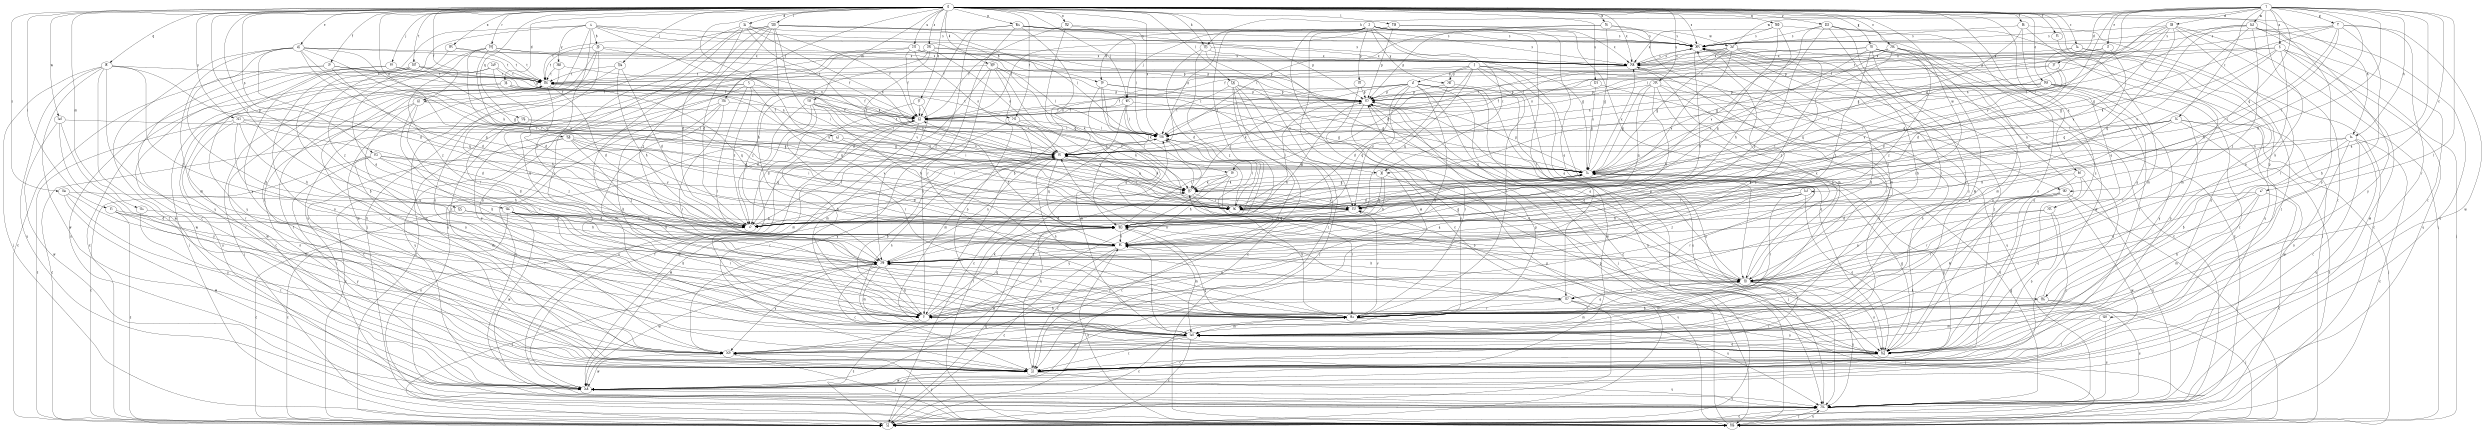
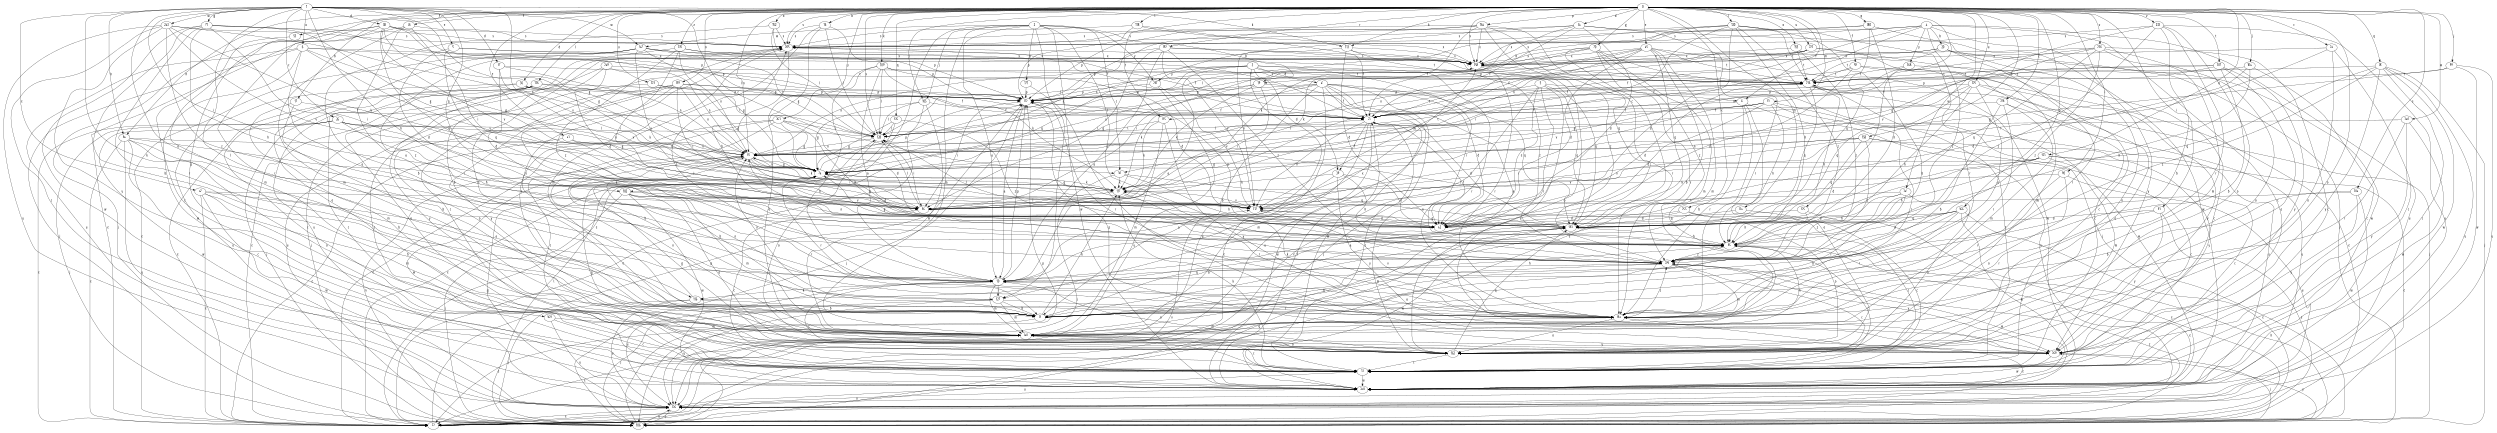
  strict digraph {
    fontname="Fira Sans"
    node [fontname="Fira Sans"]
    edge [fontname="Fira Sans"]
    0
    16
    17
    24
    34
    36
    43
    45
    53
    56
    59
    61
    70
    84
    90
    93
    99
    104
    105
    109
    113
    118
    120
    125
    126
    131
    134
    151
    152
    153
    155
    158
    159
    162
    164
    166
    169
    176
    180
    181
    192
    204
    205
    207
    215
    222
    223
    225
    233
    236
    240
    241
    255
    258
    263
    276
    278
    128
    74
    140
    172
    21
    63
    96
    32
    194
    42
    106
    117
    226
    52
    237
    248
    183
    216
    10
    279
    269
    85
    249
    1
    6
    26
    30
    37
    38
    47
    51
    71
    116
    127
    182
    243
    247
    2
    19
    171
    267
    3
    39
    41
    4
    20
    268
    5
    0 -> 16 [label=b]
    0 -> 17 [label=b]
    0 -> 24 [label=c]
    0 -> 34 [label=d]
    0 -> 36 [label=d]
    0 -> 43 [label=e]
    0 -> 45 [label=e]
    0 -> 53 [label=f]
    0 -> 56 [label=f]
    0 -> 59 [label=f]
    0 -> 61 [label=f]
    0 -> 70 [label=g]
    0 -> 84 [label=h]
    0 -> 90 [label=i]
    0 -> 93 [label=i]
    0 -> 99 [label=j]
    0 -> 104 [label=j]
    0 -> 105 [label=j]
    0 -> 109 [label=k]
    0 -> 113 [label=k]
    0 -> 118 [label=l]
    0 -> 120 [label=l]
    0 -> 125 [label=l]
    0 -> 126 [label=l]
    0 -> 131 [label=m]
    0 -> 134 [label=m]
    0 -> 151 [label=n]
    0 -> 152 [label=o]
    0 -> 153 [label=o]
    0 -> 155 [label=o]
    0 -> 158 [label=o]
    0 -> 159 [label=o]
    0 -> 162 [label=o]
    0 -> 164 [label=p]
    0 -> 166 [label=p]
    0 -> 169 [label=p]
    0 -> 176 [label=q]
    0 -> 180 [label=q]
    0 -> 181 [label=q]
    0 -> 192 [label=r]
    0 -> 204 [label=s]
    0 -> 205 [label=s]
    0 -> 207 [label=t]
    0 -> 215 [label=t]
    0 -> 222 [label=u]
    0 -> 223 [label=u]
    0 -> 225 [label=u]
    0 -> 233 [label=v]
    0 -> 236 [label=v]
    0 -> 240 [label=w]
    0 -> 241 [label=w]
    0 -> 255 [label=x]
    0 -> 258 [label=x]
    0 -> 263 [label=y]
    0 -> 276 [label=z]
    0 -> 278 [label=z]
    0 -> 128 [label=x]
    16 -> 205 [label=s]
    16 -> 128 [label=l]
    16 -> 74 [label=g]
    16 -> 140 [label=m]
    16 -> 172 [label=p]
    17 -> 140 [label=m]
    17 -> 21 [label=b]
    17 -> 63 [label=f]
    24 -> 162 [label=o]
    24 -> 258 [label=x]
    24 -> 96 [label=i]
    24 -> 32 [label=c]
    34 -> 151 [label=n]
    34 -> 205 [label=s]
    34 -> 63 [label=f]
    34 -> 194 [label=r]
    34 -> 42 [label=d]
    34 -> 106 [label=j]
    34 -> 117 [label=k]
    36 -> 172 [label=p]
    36 -> 63 [label=f]
    36 -> 32 [label=c]
    36 -> 117 [label=k]
    36 -> 226 [label=u]
    43 -> 151 [label=n]
    43 -> 96 [label=i]
    43 -> 52 [label=e]
    45 -> 258 [label=x]
    45 -> 140 [label=m]
    45 -> 21 [label=b]
    45 -> 96 [label=i]
    45 -> 42 [label=d]
    45 -> 117 [label=k]
    45 -> 237 [label=v]
    45 -> 248 [label=w]
    45 -> 183 [label=q]
    45 -> 216 [label=t]
    53 -> 140 [label=m]
    56 -> 205 [label=s]
    56 -> 140 [label=m]
    56 -> 96 [label=i]
    56 -> 52 [label=e]
    56 -> 10 [label=a]
    59 -> 63 [label=f]
    59 -> 32 [label=c]
    59 -> 42 [label=d]
    59 -> 52 [label=e]
    59 -> 216 [label=t]
    61 -> 162 [label=o]
    61 -> 21 [label=b]
    61 -> 63 [label=f]
    61 -> 194 [label=r]
    61 -> 248 [label=n]
    70 -> 258 [label=x]
    70 -> 128 [label=l]
    70 -> 140 [label=m]
    70 -> 96 [label=i]
    70 -> 194 [label=r]
    70 -> 106 [label=j]
    70 -> 52 [label=e]
    70 -> 279 [label=z]
    84 -> 151 [label=n]
    84 -> 162 [label=o]
    84 -> 21 [label=b]
    84 -> 96 [label=i]
    84 -> 32 [label=c]
    84 -> 226 [label=u]
    84 -> 52 [label=e]
    90 -> 162 [label=o]
    90 -> 194 [label=r]
    90 -> 117 [label=k]
    90 -> 226 [label=u]
    93 -> 194 [label=r]
    93 -> 42 [label=d]
    93 -> 52 [label=e]
    93 -> 269 [label=y]
    99 -> 74 [label=g]
    99 -> 226 [label=u]
    99 -> 248 [label=w]
    99 -> 216 [label=t]
    104 -> 32 [label=c]
    104 -> 42 [label=d]
    104 -> 216 [label=t]
    104 -> 85 [label=h]
    105 -> 128 [label=l]
    105 -> 74 [label=g]
    105 -> 140 [label=m]
    105 -> 63 [label=f]
    105 -> 52 [label=e]
    109 -> 162 [label=o]
    109 -> 128 [label=l]
    109 -> 21 [label=b]
    109 -> 42 [label=d]
    109 -> 117 [label=k]
    109 -> 216 [label=t]
    109 -> 10 [label=a]
    113 -> 162 [label=o]
    113 -> 258 [label=x]
    113 -> 42 [label=d]
    113 -> 237 [label=v]
    113 -> 279 [label=z]
    118 -> 205 [label=s]
    118 -> 258 [label=x]
    118 -> 172 [label=p]
    118 -> 63 [label=f]
    120 -> 205 [label=s]
    120 -> 258 [label=x]
    120 -> 128 [label=l]
    120 -> 21 [label=b]
    120 -> 96 [label=i]
    120 -> 194 [label=r]
    120 -> 42 [label=d]
    120 -> 216 [label=t]
    120 -> 279 [label=z]
    120 -> 85 [label=h]
    125 -> 42 [label=d]
    125 -> 52 [label=e]
    125 -> 85 [label=h]
    126 -> 162 [label=o]
    126 -> 128 [label=l]
    126 -> 172 [label=p]
    126 -> 32 [label=c]
    126 -> 106 [label=j]
    126 -> 52 [label=e]
    126 -> 269 [label=y]
    131 -> 151 [label=n]
    131 -> 63 [label=f]
    131 -> 96 [label=i]
    131 -> 194 [label=r]
    131 -> 42 [label=d]
    131 -> 226 [label=u]
    131 -> 85 [label=h]
    134 -> 32 [label=c]
    134 -> 183 [label=q]
    151 -> 74 [label=g]
    151 -> 21 [label=b]
    151 -> 96 [label=i]
    151 -> 117 [label=k]
    151 -> 248 [label=w]
    151 -> 183 [label=q]
    151 -> 216 [label=t]
    152 -> 205 [label=s]
    152 -> 128 [label=l]
    152 -> 21 [label=b]
    152 -> 63 [label=f]
    153 -> 74 [label=g]
    153 -> 140 [label=m]
    153 -> 32 [label=c]
    153 -> 42 [label=d]
    153 -> 52 [label=e]
    153 -> 237 [label=v]
    153 -> 85 [label=h]
    155 -> 258 [label=x]
    155 -> 216 [label=t]
    155 -> 279 [label=z]
    158 -> 151 [label=n]
    158 -> 96 [label=i]
    158 -> 32 [label=c]
    158 -> 237 [label=v]
    158 -> 183 [label=q]
    158 -> 279 [label=z]
    158 -> 269 [label=y]
    159 -> 151 [label=n]
    159 -> 162 [label=o]
    159 -> 172 [label=p]
    159 -> 63 [label=f]
    159 -> 96 [label=i]
    159 -> 32 [label=c]
    159 -> 10 [label=a]
    159 -> 269 [label=y]
    162 -> 74 [label=g]
    162 -> 32 [label=c]
    162 -> 183 [label=q]
    164 -> 205 [label=s]
    164 -> 258 [label=x]
    164 -> 74 [label=g]
    164 -> 172 [label=p]
    164 -> 63 [label=f]
    164 -> 194 [label=r]
    164 -> 183 [label=q]
    164 -> 279 [label=z]
    166 -> 21 [label=b]
    166 -> 194 [label=r]
    166 -> 42 [label=d]
    166 -> 52 [label=e]
    166 -> 248 [label=w]
    166 -> 183 [label=q]
    166 -> 85 [label=h]
    169 -> 140 [label=m]
    169 -> 32 [label=c]
    169 -> 226 [label=u]
    176 -> 128 [label=l]
    176 -> 74 [label=g]
    176 -> 52 [label=e]
    176 -> 279 [label=z]
    180 -> 205 [label=s]
    180 -> 258 [label=x]
    180 -> 248 [label=w]
    180 -> 183 [label=q]
    180 -> 85 [label=h]
    181 -> 32 [label=c]
    181 -> 106 [label=j]
    181 -> 226 [label=u]
    181 -> 248 [label=w]
    181 -> 183 [label=q]
    181 -> 216 [label=t]
    181 -> 279 [label=z]
    181 -> 269 [label=y]
    192 -> 258 [label=x]
    192 -> 172 [label=p]
    192 -> 96 [label=i]
    192 -> 237 [label=v]
    192 -> 216 [label=t]
    192 -> 10 [label=a]
    192 -> 279 [label=z]
    204 -> 21 [label=b]
    204 -> 237 [label=v]
    204 -> 248 [label=w]
    204 -> 269 [label=y]
    205 -> 258 [label=x]
    205 -> 21 [label=b]
    205 -> 32 [label=c]
    205 -> 85 [label=h]
    207 -> 162 [label=o]
    207 -> 172 [label=p]
    207 -> 21 [label=b]
    207 -> 63 [label=f]
    207 -> 216 [label=t]
    207 -> 269 [label=y]
    215 -> 128 [label=l]
    215 -> 140 [label=m]
    215 -> 117 [label=k]
    215 -> 269 [label=y]
    222 -> 151 [label=n]
    222 -> 162 [label=o]
    222 -> 258 [label=x]
    222 -> 172 [label=p]
    222 -> 63 [label=f]
    222 -> 32 [label=c]
    223 -> 74 [label=g]
    223 -> 172 [label=p]
    223 -> 226 [label=u]
    225 -> 162 [label=o]
    225 -> 74 [label=g]
    225 -> 172 [label=p]
    225 -> 183 [label=q]
    225 -> 10 [label=a]
    225 -> 269 [label=y]
    225 -> 85 [label=h]
    233 -> 162 [label=o]
    233 -> 205 [label=s]
    233 -> 21 [label=b]
    233 -> 194 [label=r]
    233 -> 226 [label=u]
    233 -> 237 [label=v]
    233 -> 279 [label=z]
    236 -> 151 [label=n]
    236 -> 162 [label=o]
    236 -> 258 [label=x]
    236 -> 74 [label=g]
    236 -> 140 [label=m]
    236 -> 32 [label=c]
    236 -> 183 [label=q]
    236 -> 279 [label=z]
    240 -> 128 [label=l]
    240 -> 194 [label=r]
    240 -> 248 [label=w]
    240 -> 269 [label=y]
    241 -> 162 [label=o]
    241 -> 96 [label=i]
    241 -> 194 [label=r]
    241 -> 279 [label=z]
    241 -> 85 [label=h]
    255 -> 162 [label=o]
    255 -> 32 [label=c]
    255 -> 42 [label=d]
    255 -> 10 [label=a]
    258 -> 205 [label=s]
    258 -> 194 [label=r]
    258 -> 216 [label=t]
    263 -> 128 [label=l]
    263 -> 74 [label=g]
    263 -> 21 [label=b]
    263 -> 32 [label=c]
    263 -> 42 [label=d]
    263 -> 52 [label=e]
    263 -> 85 [label=h]
    276 -> 151 [label=n]
    276 -> 258 [label=x]
    276 -> 172 [label=p]
    276 -> 96 [label=i]
    276 -> 226 [label=u]
    276 -> 279 [label=z]
    278 -> 140 [label=m]
    278 -> 21 [label=b]
    278 -> 63 [label=f]
    278 -> 194 [label=r]
    278 -> 226 [label=u]
    128 -> 151 [label=n]
    128 -> 162 [label=o]
    128 -> 96 [label=i]
    74 -> 151 [label=n]
    74 -> 258 [label=x]
    74 -> 172 [label=p]
    74 -> 194 [label=r]
    74 -> 42 [label=d]
    74 -> 117 [label=k]
    140 -> 151 [label=n]
    140 -> 162 [label=o]
    140 -> 205 [label=s]
    140 -> 32 [label=c]
    140 -> 52 [label=e]
    140 -> 269 [label=y]
    140 -> 85 [label=h]
    172 -> 63 [label=f]
    172 -> 96 [label=i]
    172 -> 194 [label=r]
    172 -> 106 [label=j]
    172 -> 10 [label=a]
    21 -> 205 [label=s]
    21 -> 117 [label=k]
    21 -> 52 [label=e]
    21 -> 183 [label=q]
    63 -> 128 [label=l]
    63 -> 140 [label=m]
    63 -> 32 [label=c]
    63 -> 42 [label=d]
    63 -> 237 [label=v]
    63 -> 248 [label=w]
    63 -> 39 [label=f]
    96 -> 128 [label=l]
    96 -> 32 [label=c]
    32 -> 74 [label=g]
    32 -> 117 [label=k]
    32 -> 226 [label=u]
    32 -> 248 [label=w]
    32 -> 216 [label=t]
    194 -> 151 [label=n]
    194 -> 162 [label=o]
    194 -> 140 [label=m]
    194 -> 117 [label=k]
    194 -> 52 [label=e]
    194 -> 237 [label=v]
    194 -> 10 [label=a]
    194 -> 279 [label=z]
    42 -> 128 [label=l]
    42 -> 172 [label=p]
    106 -> 151 [label=n]
    106 -> 128 [label=l]
    106 -> 172 [label=p]
    106 -> 226 [label=u]
    106 -> 237 [label=v]
    106 -> 269 [label=y]
    106 -> 85 [label=h]
    117 -> 74 [label=g]
    117 -> 96 [label=i]
    117 -> 194 [label=r]
    117 -> 237 [label=v]
    226 -> 74 [label=g]
    226 -> 106 [label=j]
    226 -> 52 [label=e]
    52 -> 172 [label=p]
    52 -> 183 [label=q]
    52 -> 279 [label=z]
    237 -> 42 [label=d]
    237 -> 183 [label=q]
    248 -> 63 [label=f]
    248 -> 226 [label=u]
    183 -> 128 [label=l]
    183 -> 140 [label=m]
    183 -> 248 [label=w]
    183 -> 85 [label=h]
    216 -> 172 [label=p]
    216 -> 42 [label=d]
    216 -> 106 [label=j]
    216 -> 248 [label=w]
    216 -> 183 [label=q]
    216 -> 85 [label=h]
    10 -> 162 [label=o]
    10 -> 205 [label=s]
    10 -> 258 [label=x]
    10 -> 140 [label=m]
    10 -> 172 [label=p]
    10 -> 32 [label=c]
    10 -> 226 [label=u]
    10 -> 85 [label=h]
    10 -> 116 [label=k]
    10 -> 127 [label=l]
    279 -> 151 [label=n]
    279 -> 140 [label=m]
    279 -> 21 [label=b]
    279 -> 32 [label=c]
    279 -> 248 [label=w]
    279 -> 10 [label=a]
    279 -> 269 [label=y]
    269 -> 172 [label=p]
    269 -> 106 [label=j]
    269 -> 248 [label=w]
    85 -> 74 [label=g]
    85 -> 63 [label=f]
    85 -> 32 [label=c]
    85 -> 52 [label=e]
    85 -> 279 [label=z]
    249 -> 151 [label=n]
    249 -> 42 [label=d]
    249 -> 106 [label=j]
    249 -> 52 [label=e]
    249 -> 216 [label=t]
    1 -> 84 [label=h]
    1 -> 113 [label=k]
    1 -> 74 [label=g]
    1 -> 96 [label=i]
    1 -> 237 [label=v]
    1 -> 10 [label=a]
    1 -> 85 [label=h]
    1 -> 6 [label=a]
    1 -> 26 [label=c]
    1 -> 30 [label=c]
    1 -> 37 [label=d]
    1 -> 38 [label=d]
    1 -> 47 [label=e]
    1 -> 51 [label=e]
    1 -> 71 [label=g]
    1 -> 116 [label=k]
    1 -> 127 [label=l]
    1 -> 182 [label=q]
    1 -> 243 [label=w]
    1 -> 247 [label=w]
    6 -> 258 [label=x]
    6 -> 74 [label=g]
    6 -> 172 [label=p]
    6 -> 106 [label=j]
    6 -> 226 [label=u]
    6 -> 237 [label=v]
    6 -> 248 [label=w]
    6 -> 10 [label=a]
    26 -> 151 [label=n]
    26 -> 128 [label=l]
    26 -> 74 [label=g]
    26 -> 106 [label=j]
    26 -> 52 [label=e]
    26 -> 248 [label=w]
    26 -> 85 [label=h]
    30 -> 106 [label=j]
    30 -> 117 [label=k]
    30 -> 183 [label=q]
    30 -> 85 [label=h]
    37 -> 151 [label=n]
    37 -> 42 [label=d]
    37 -> 237 [label=v]
    37 -> 216 [label=t]
    38 -> 205 [label=s]
    38 -> 128 [label=l]
    38 -> 74 [label=g]
    38 -> 63 [label=f]
    38 -> 32 [label=c]
    38 -> 194 [label=r]
    38 -> 106 [label=j]
    38 -> 237 [label=v]
    38 -> 183 [label=q]
    47 -> 140 [label=m]
    47 -> 21 [label=b]
    47 -> 96 [label=i]
    47 -> 52 [label=e]
+   47 -> 248 [label=w]
    47 -> 10 [label=a]
    51 -> 258 [label=x]
    51 -> 42 [label=d]
    51 -> 183 [label=q]
    51 -> 216 [label=t]
    71 -> 205 [label=s]
    71 -> 74 [label=g]
    71 -> 172 [label=p]
    71 -> 21 [label=b]
    71 -> 96 [label=i]
    71 -> 194 [label=r]
    71 -> 248 [label=w]
    71 -> 85 [label=h]
    116 -> 205 [label=s]
    116 -> 21 [label=b]
    116 -> 106 [label=j]
    116 -> 226 [label=u]
    127 -> 151 [label=n]
    127 -> 140 [label=m]
    127 -> 21 [label=b]
    127 -> 194 [label=r]
    127 -> 106 [label=j]
    127 -> 226 [label=u]
    182 -> 162 [label=o]
    182 -> 140 [label=m]
    182 -> 194 [label=r]
    182 -> 106 [label=j]
    182 -> 237 [label=v]
    182 -> 248 [label=w]
    243 -> 151 [label=n]
    243 -> 205 [label=s]
    243 -> 32 [label=c]
    243 -> 117 [label=k]
    243 -> 226 [label=u]
    243 -> 237 [label=v]
    243 -> 279 [label=z]
    243 -> 269 [label=y]
    247 -> 162 [label=o]
    247 -> 258 [label=x]
    247 -> 128 [label=l]
    247 -> 74 [label=g]
    247 -> 63 [label=f]
    247 -> 52 [label=e]
    247 -> 237 [label=v]
    247 -> 279 [label=z]
    2 -> 105 [label=j]
    2 -> 140 [label=m]
    2 -> 52 [label=e]
    2 -> 248 [label=w]
    2 -> 10 [label=a]
    2 -> 279 [label=z]
    2 -> 30 [label=c]
    2 -> 127 [label=l]
    2 -> 247 [label=w]
    2 -> 19 [label=b]
    2 -> 171 [label=p]
    2 -> 267 [label=y]
    19 -> 74 [label=g]
    19 -> 172 [label=p]
    19 -> 96 [label=i]
    19 -> 117 [label=k]
-   19 -> 10 [label=a]
+   19 -> 116 [label=a]
    171 -> 172 [label=p]
    171 -> 269 [label=y]
    267 -> 172 [label=p]
    267 -> 226 [label=u]
    267 -> 237 [label=v]
    3 -> 151 [label=n]
    3 -> 162 [label=o]
    3 -> 194 [label=r]
    3 -> 226 [label=u]
    3 -> 183 [label=q]
    3 -> 10 [label=a]
    3 -> 182 [label=q]
    3 -> 267 [label=y]
    3 -> 39 [label=d]
    3 -> 41 [label=d]
    39 -> 42 [label=d]
    39 -> 117 [label=k]
    39 -> 10 [label=a]
    39 -> 269 [label=y]
    39 -> 85 [label=h]
    41 -> 128 [label=l]
    41 -> 172 [label=p]
    41 -> 21 [label=b]
    41 -> 63 [label=f]
    41 -> 42 [label=d]
    41 -> 106 [label=j]
    41 -> 117 [label=k]
    41 -> 226 [label=u]
    41 -> 52 [label=e]
    41 -> 248 [label=w]
    41 -> 183 [label=q]
    4 -> 151 [label=n]
    4 -> 205 [label=s]
    4 -> 32 [label=c]
    4 -> 226 [label=u]
    4 -> 279 [label=z]
    4 -> 269 [label=y]
    4 -> 30 [label=c]
    4 -> 19 [label=b]
    4 -> 20 [label=b]
    4 -> 268 [label=y]
    20 -> 162 [label=o]
    20 -> 258 [label=x]
    20 -> 63 [label=f]
    20 -> 194 [label=r]
    20 -> 248 [label=w]
    20 -> 216 [label=t]
    268 -> 32 [label=c]
    268 -> 237 [label=v]
    268 -> 216 [label=t]
    5 -> 61 [label=f]
    5 -> 215 [label=t]
    5 -> 42 [label=e]
    5 -> 52 [label=e]
    5 -> 183 [label=q]
    5 -> 269 [label=u]
    5 -> 127 [label=l]
  }
